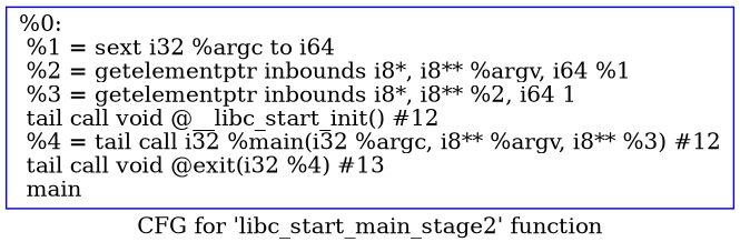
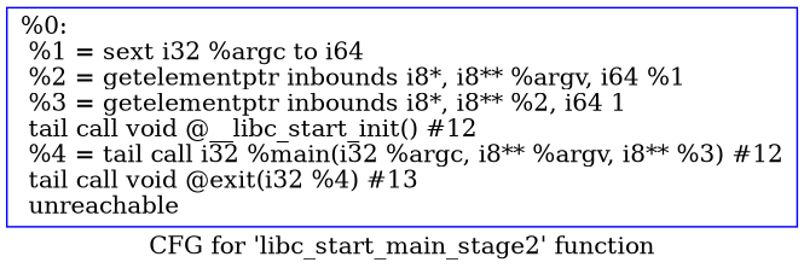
  digraph {
    label="CFG for 'libc_start_main_stage2' function"
-   n1 [label="{%0:\l  %1 = sext i32 %argc to i64\l  %2 = getelementptr inbounds i8*, i8** %argv, i64 %1\l  %3 = getelementptr inbounds i8*, i8** %2, i64 1\l  tail call void @__libc_start_init() #12\l  %4 = tail call i32 %main(i32 %argc, i8** %argv, i8** %3) #12\l  tail call void @exit(i32 %4) #13\l  main\l}" shape=record color=blue]
+   n1 [label="{%0:\l  %1 = sext i32 %argc to i64\l  %2 = getelementptr inbounds i8*, i8** %argv, i64 %1\l  %3 = getelementptr inbounds i8*, i8** %2, i64 1\l  tail call void @__libc_start_init() #12\l  %4 = tail call i32 %main(i32 %argc, i8** %argv, i8** %3) #12\l  tail call void @exit(i32 %4) #13\l  unreachable\l}" shape=record color=blue]
  }
